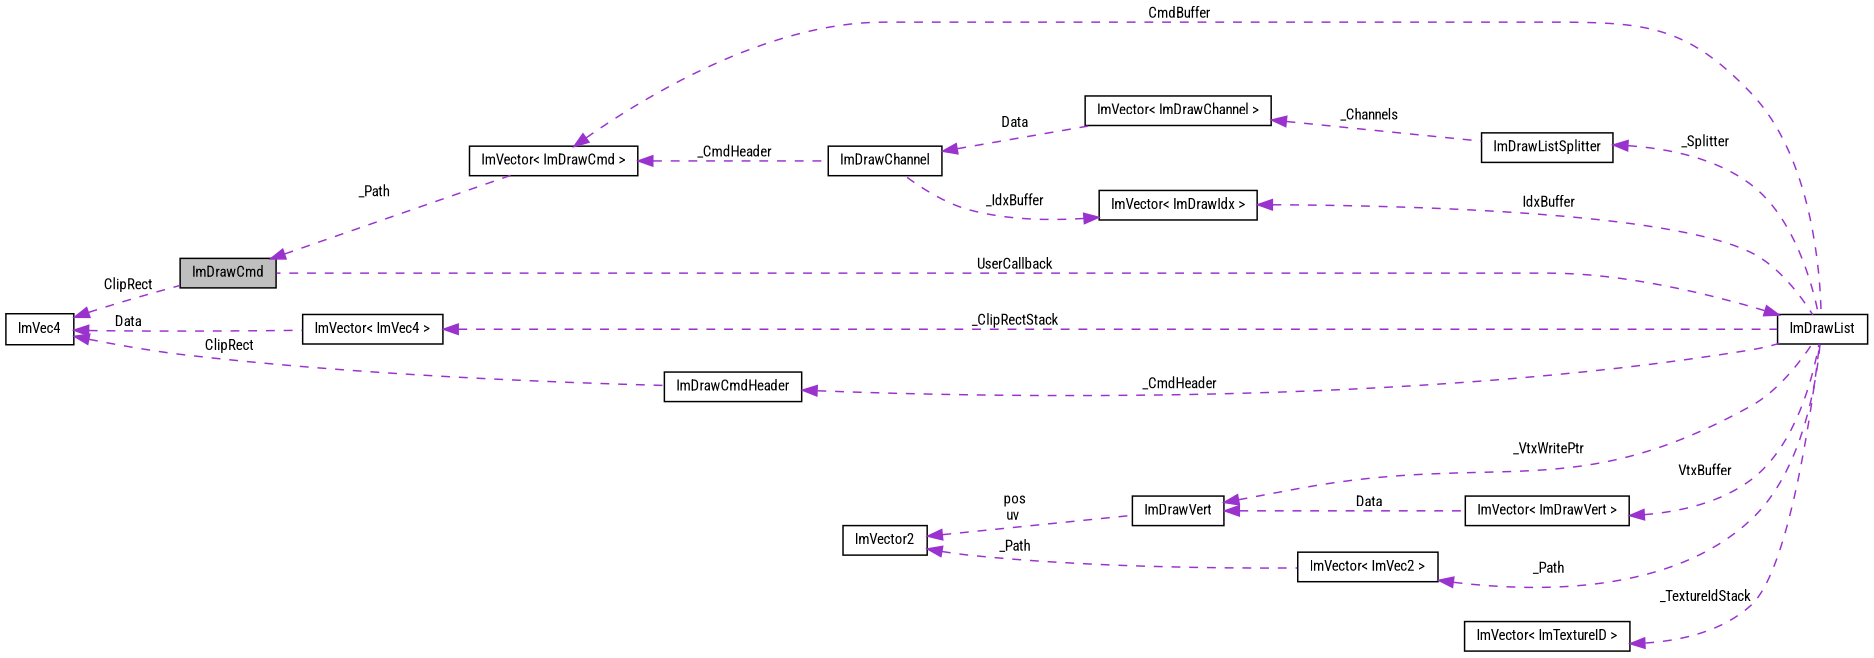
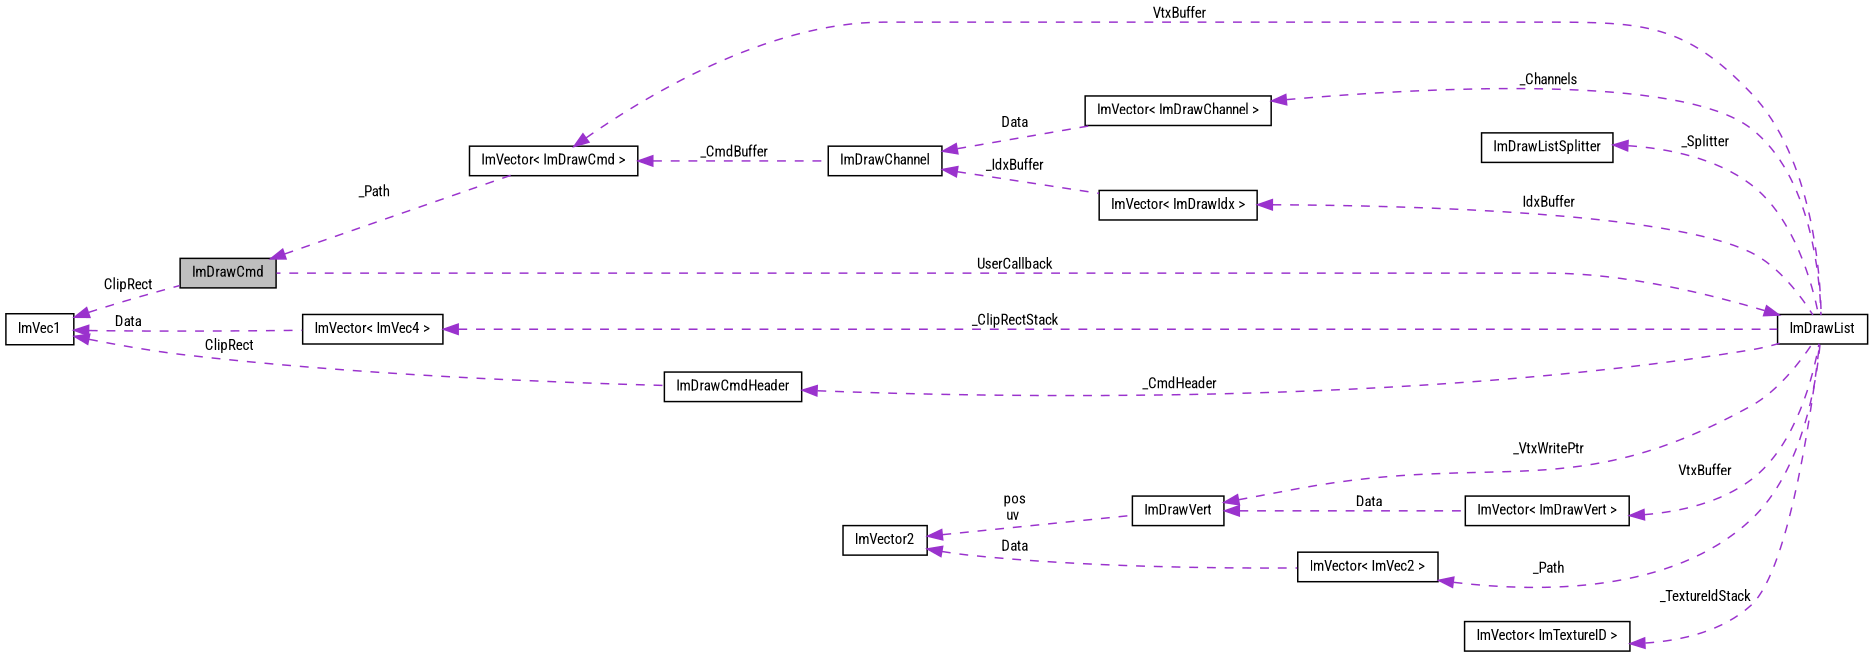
  digraph {
    fontname="Roboto Condensed"
    rankdir=LR
    node [color=black fillcolor=white fontname="Roboto Condensed" fontsize=10 shape=record style=filled]
    edge [color=darkorchid3 dir=back fontname="Roboto Condensed" fontsize=10 labelfontname=Helvetica labelfontsize=10 style=dashed]
    n1 [fillcolor=grey75 fontcolor=black height=0.2 label=ImDrawCmd width=0.4]
    n2 [height=0.2 label="ImVector\< ImDrawCmd \>" width=0.4]
    n3 [height=0.2 label=ImDrawList width=0.4]
    n4 [height=0.2 label=ImDrawChannel width=0.4]
-   n5 [height=0.2 label=ImVec4 width=0.4]
+   n5 [height=0.2 label=ImVec1 width=0.4]
    n6 [height=0.2 label="ImVector\< ImVec4 \>" width=0.4]
    n7 [height=0.2 label=ImDrawCmdHeader width=0.4]
    n8 [height=0.2 label="ImVector\< ImDrawChannel \>" width=0.4]
    n9 [height=0.2 label="ImVector\< ImDrawIdx \>" width=0.4]
    n10 [height=0.2 label="ImVector\< ImDrawVert \>" width=0.4]
    n11 [height=0.2 label=ImDrawVert width=0.4]
    n12 [height=0.2 label=ImVector2 width=0.4]
    n13 [height=0.2 label="ImVector\< ImVec2 \>" width=0.4]
    n14 [height=0.2 label="ImVector\< ImTextureID \>" width=0.4]
    n15 [height=0.2 label=ImDrawListSplitter width=0.4]
    n1 -> n2 [label=" _Path"]
-   n2 -> n3 [label=" CmdBuffer"]
-   n2 -> n4 [label=" _CmdHeader"]
+   n2 -> n3 [label=" VtxBuffer"]
+   n2 -> n4 [label=" _CmdBuffer"]
    n3 -> n1 [label=" UserCallback"]
    n4 -> n8 [label=" Data"]
    n5 -> n1 [label=" ClipRect"]
    n5 -> n6 [label=" Data"]
    n5 -> n7 [label=" ClipRect"]
    n6 -> n3 [label=" _ClipRectStack"]
    n7 -> n3 [label=" _CmdHeader"]
-   n8 -> n15 [label=" _Channels"]
+   n8 -> n3 [label=" _Channels"]
    n9 -> n3 [label=" IdxBuffer"]
-   n9 -> n4 [label=" _IdxBuffer"]
+   n4 -> n9 [label=" _IdxBuffer"]
    n10 -> n3 [label=" VtxBuffer"]
    n11 -> n3 [label=" _VtxWritePtr"]
    n11 -> n10 [label=" Data"]
    n12 -> n11 [label=" pos\nuv"]
-   n12 -> n13 [label=" _Path"]
+   n12 -> n13 [label=" Data"]
    n13 -> n3 [label=" _Path"]
    n14 -> n3 [label=" _TextureIdStack"]
    n15 -> n3 [label=" _Splitter"]
  }
